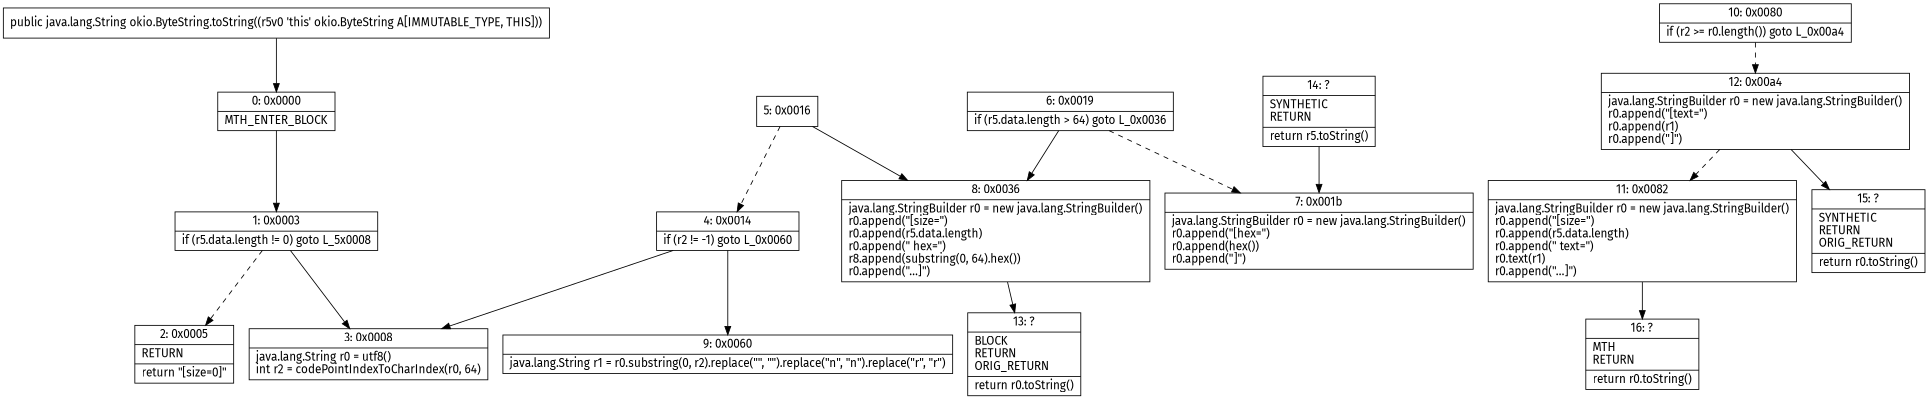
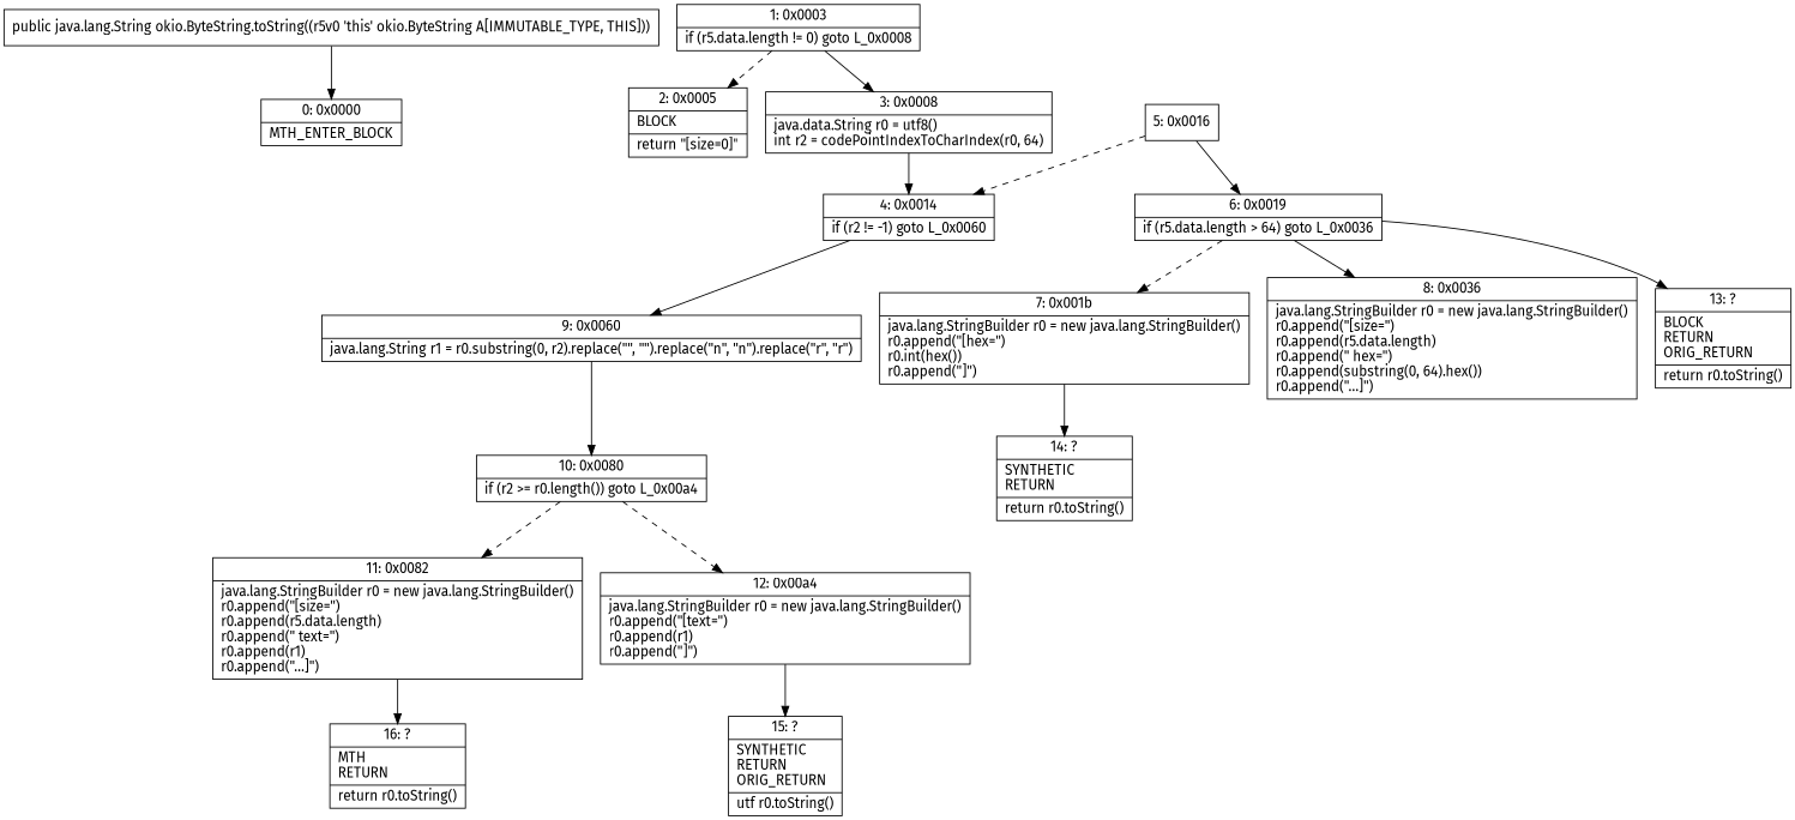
  digraph {
    fontname="Fira Sans"
    node [fontname="Fira Sans" shape=record]
    edge [fontname="Fira Sans"]
    n1 [label="{0\:\ 0x0000|MTH_ENTER_BLOCK\l}"]
-   n2 [label="{1\:\ 0x0003|if (r5.data.length != 0) goto L_5x0008\l}"]
-   n3 [label="{2\:\ 0x0005|RETURN\l|return \"[size=0]\"\l}"]
-   n4 [label="{3\:\ 0x0008|java.lang.String r0 = utf8()\lint r2 = codePointIndexToCharIndex(r0, 64)\l}"]
+   n2 [label="{1\:\ 0x0003|if (r5.data.length != 0) goto L_0x0008\l}"]
+   n3 [label="{2\:\ 0x0005|BLOCK\l|return \"[size=0]\"\l}"]
+   n4 [label="{3\:\ 0x0008|java.data.String r0 = utf8()\lint r2 = codePointIndexToCharIndex(r0, 64)\l}"]
    n5 [label="{4\:\ 0x0014|if (r2 != \-1) goto L_0x0060\l}"]
    n6 [label="{9\:\ 0x0060|java.lang.String r1 = r0.substring(0, r2).replace(\"\", \"\").replace(\"n\", \"n\").replace(\"r\", \"r\")\l}"]
    n7 [label="{5\:\ 0x0016}"]
    n8 [label="{6\:\ 0x0019|if (r5.data.length \> 64) goto L_0x0036\l}"]
    n9 [label="{10\:\ 0x0080|if (r2 \>= r0.length()) goto L_0x00a4\l}"]
-   n10 [label="{7\:\ 0x001b|java.lang.StringBuilder r0 = new java.lang.StringBuilder()\lr0.append(\"[hex=\")\lr0.append(hex())\lr0.append(\"]\")\l}"]
-   n11 [label="{8\:\ 0x0036|java.lang.StringBuilder r0 = new java.lang.StringBuilder()\lr0.append(\"[size=\")\lr0.append(r5.data.length)\lr0.append(\" hex=\")\lr8.append(substring(0, 64).hex())\lr0.append(\"…]\")\l}"]
-   n12 [label="{14\:\ ?|SYNTHETIC\lRETURN\l|return r5.toString()\l}"]
+   n10 [label="{7\:\ 0x001b|java.lang.StringBuilder r0 = new java.lang.StringBuilder()\lr0.append(\"[hex=\")\lr0.int(hex())\lr0.append(\"]\")\l}"]
+   n11 [label="{8\:\ 0x0036|java.lang.StringBuilder r0 = new java.lang.StringBuilder()\lr0.append(\"[size=\")\lr0.append(r5.data.length)\lr0.append(\" hex=\")\lr0.append(substring(0, 64).hex())\lr0.append(\"…]\")\l}"]
+   n12 [label="{14\:\ ?|SYNTHETIC\lRETURN\l|return r0.toString()\l}"]
    n13 [label="{13\:\ ?|BLOCK\lRETURN\lORIG_RETURN\l|return r0.toString()\l}"]
-   n14 [label="{11\:\ 0x0082|java.lang.StringBuilder r0 = new java.lang.StringBuilder()\lr0.append(\"[size=\")\lr0.append(r5.data.length)\lr0.append(\" text=\")\lr0.text(r1)\lr0.append(\"…]\")\l}"]
+   n14 [label="{11\:\ 0x0082|java.lang.StringBuilder r0 = new java.lang.StringBuilder()\lr0.append(\"[size=\")\lr0.append(r5.data.length)\lr0.append(\" text=\")\lr0.append(r1)\lr0.append(\"…]\")\l}"]
    n15 [label="{12\:\ 0x00a4|java.lang.StringBuilder r0 = new java.lang.StringBuilder()\lr0.append(\"[text=\")\lr0.append(r1)\lr0.append(\"]\")\l}"]
    n16 [label="{16\:\ ?|MTH\lRETURN\l|return r0.toString()\l}"]
-   n17 [label="{15\:\ ?|SYNTHETIC\lRETURN\lORIG_RETURN\l|return r0.toString()\l}"]
+   n17 [label="{15\:\ ?|SYNTHETIC\lRETURN\lORIG_RETURN\l|utf r0.toString()\l}"]
    n18 [label="{public java.lang.String okio.ByteString.toString((r5v0 'this' okio.ByteString A[IMMUTABLE_TYPE, THIS])) }"]
-   n1 -> n2
    n2 -> n3 [style=dashed]
    n2 -> n4
-   n5 -> n4
+   n4 -> n5
    n5 -> n6
+   n6 -> n9
    n7 -> n5 [style=dashed]
-   n7 -> n11
+   n7 -> n8
    n8 -> n10 [style=dashed]
    n8 -> n11
-   n15 -> n14 [style=dashed]
+   n9 -> n14 [style=dashed]
    n9 -> n15 [style=dashed]
-   n12 -> n10
-   n11 -> n13
+   n10 -> n12
+   n8 -> n13
    n14 -> n16
    n15 -> n17
    n18 -> n1
  }
